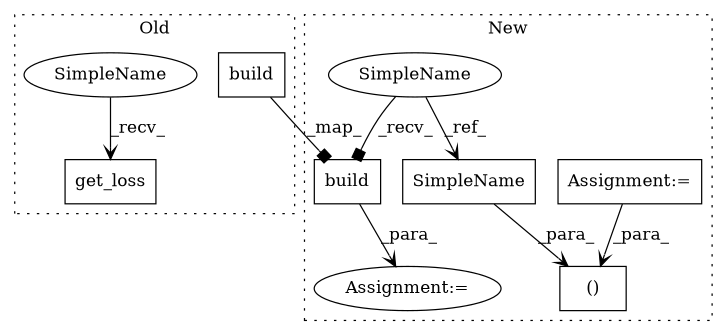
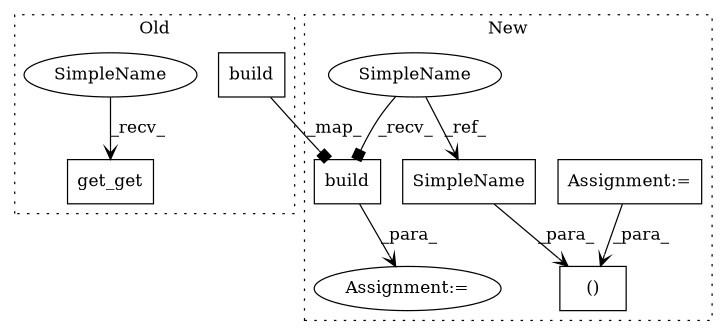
  digraph {
    node [a=32 l=5 s=2208 shape=box]
    edge [arrowhead=vee]
-   n1 [l=10 label=get_loss s=2165]
+   n1 [l=10 label=get_get s=2165]
    n2 [l=7 label=build s=2132]
    n3 [a=42 label=SimpleName s=2159 shape=ellipse]
    n4 [a=106 l=22 label="()"]
    n5 [a=7 l=4 label="Assignment:=" s=2032]
    n6 [a=42 label=SimpleName s=2111 shape=ellipse]
    n7 [l=7 label=build s=2238]
    n8 [a=7 l=2 label="Assignment:=" s=2230 shape=ellipse]
    n9 [a=42 label=SimpleName]
    subgraph cluster_1 {
      label=Old
      style=dotted
      n1
      n2
      n3
    }
    subgraph cluster_2 {
      label=New
      style=dotted
      n4
      n5
      n6
      n7
      n8
      n9
    }
    n2 -> n7 [label=_map_ arrowhead=box]
    n3 -> n1 [label=_recv_]
    n5 -> n4 [label=_para_]
    n6 -> n7 [label=_recv_ arrowhead=box]
    n6 -> n9 [label=_ref_]
    n7 -> n8 [label=_para_]
    n9 -> n4 [label=_para_]
  }
